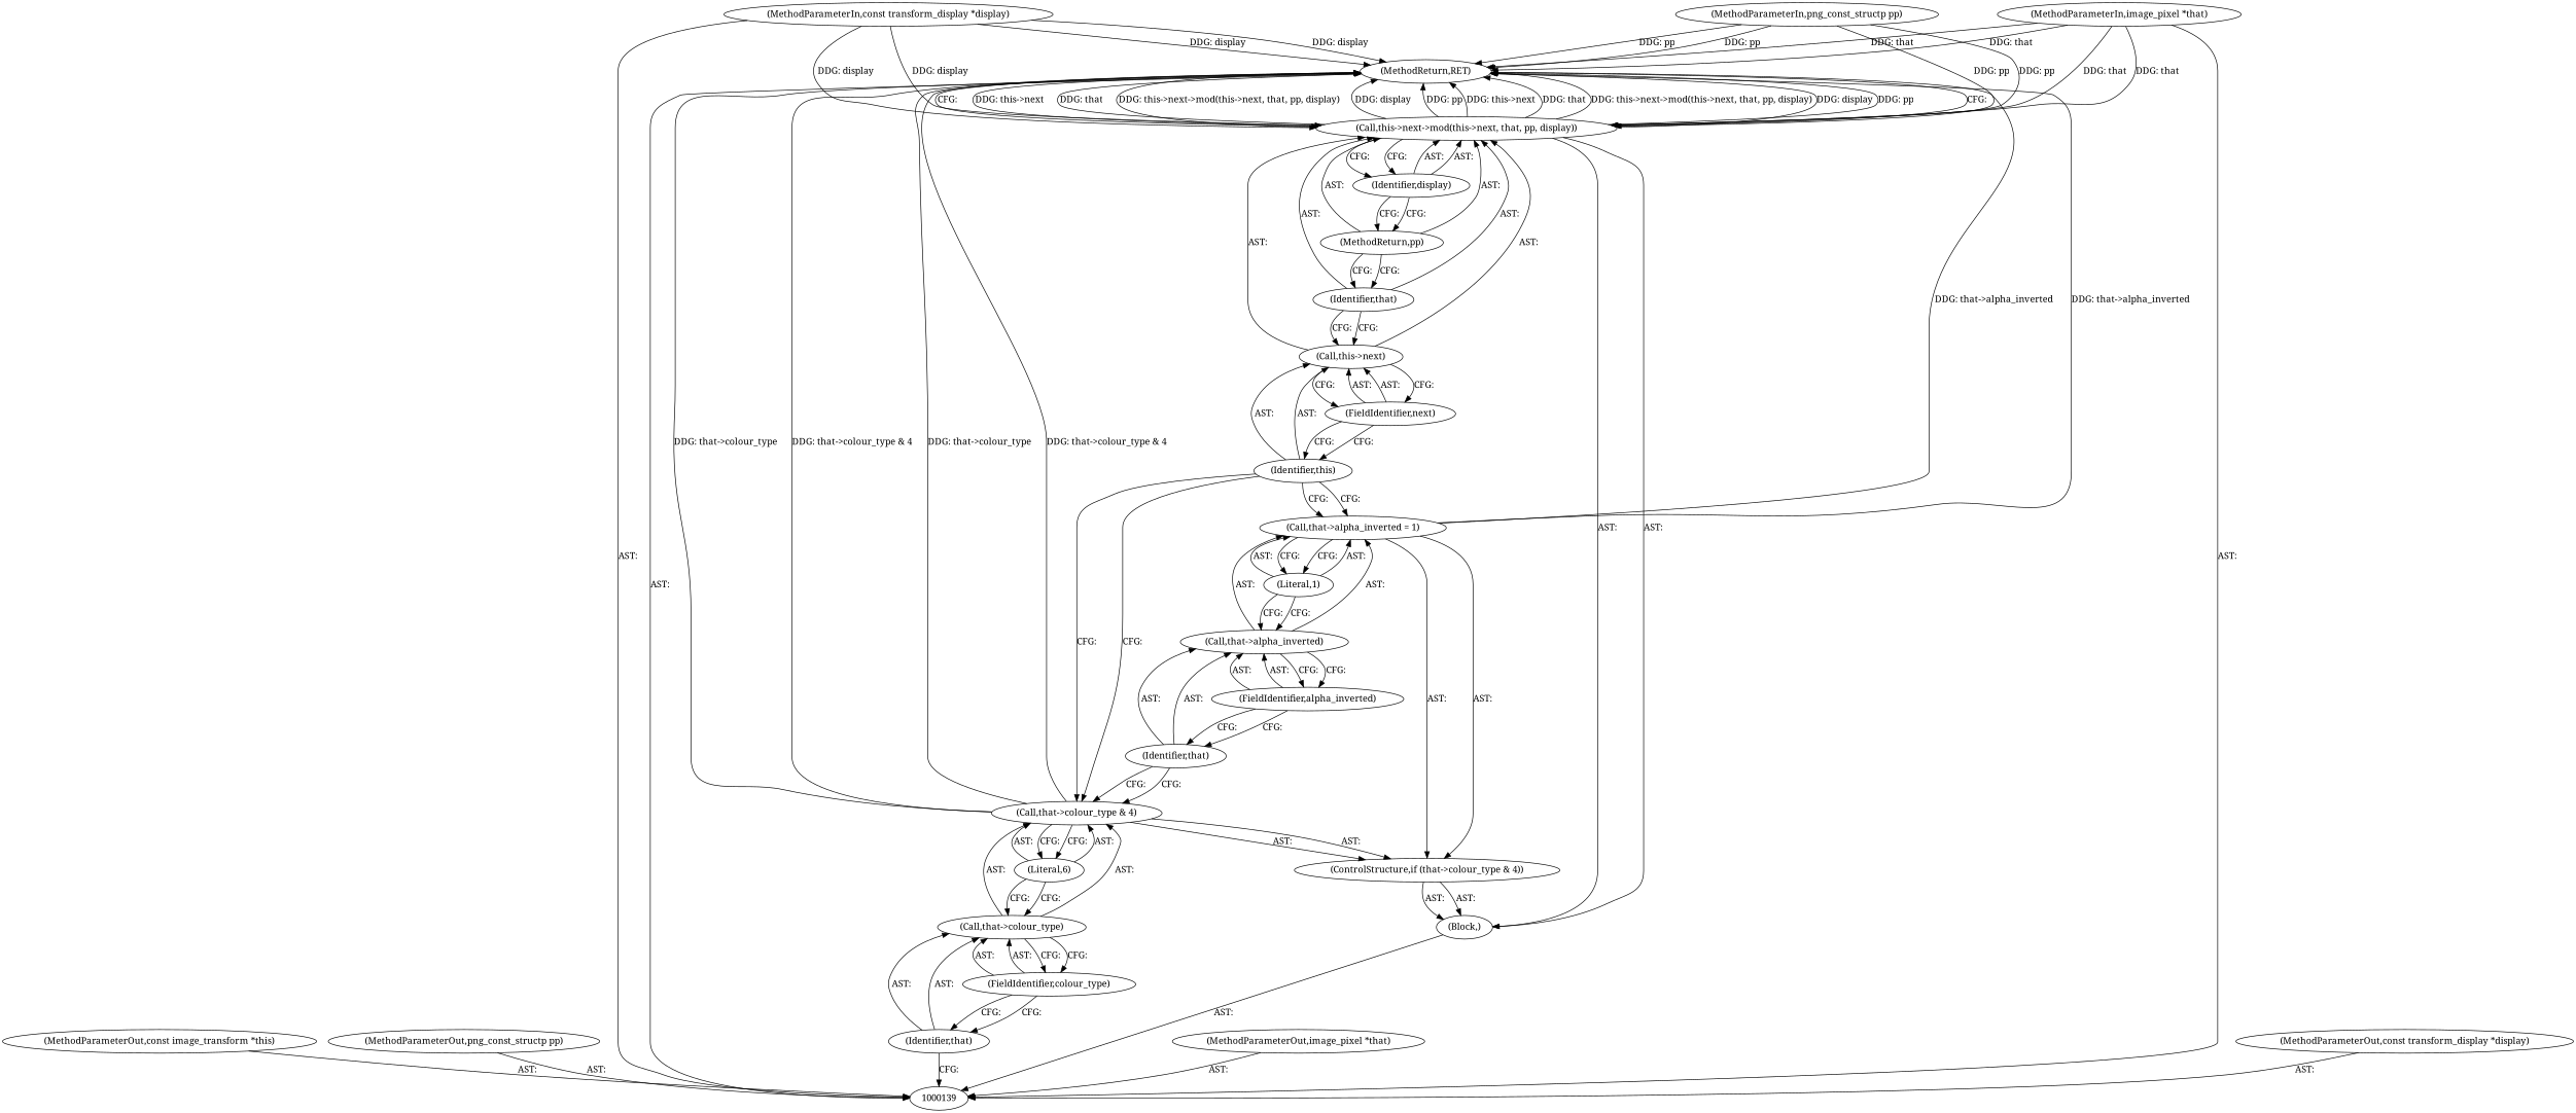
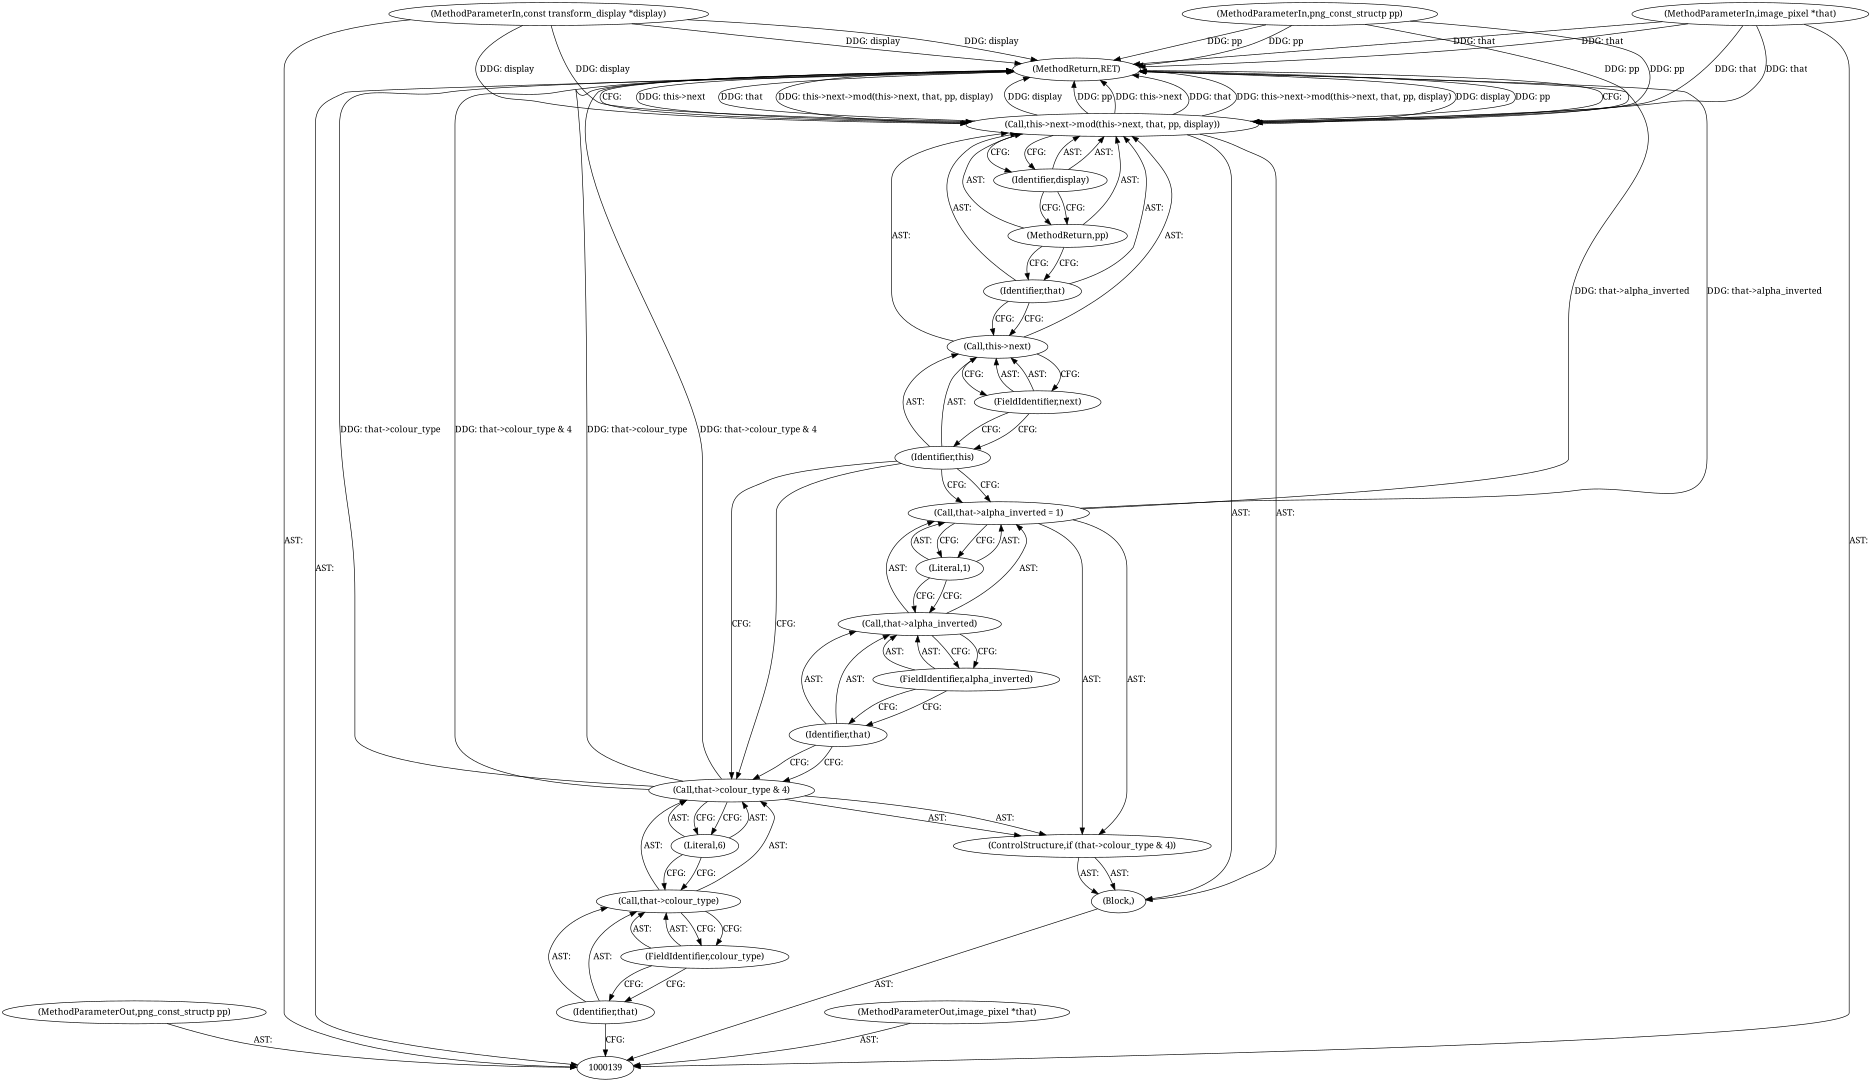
  digraph {
    fontname="Noto Serif"
    node [fontname="Noto Serif"]
    edge [fontname="Noto Serif"]
    n1 [label="(MethodReturn,RET)"]
    n2 [label="(Call,this->next->mod(this->next, that, pp, display))"]
    1000139
    n4 [label="(Block,)"]
    n5 [label="(Identifier,display)"]
-   n6 [label="(MethodParameterOut,const image_transform *this)"]
    n7 [label="(MethodParameterIn,png_const_structp pp)"]
    n8 [label="(MethodParameterOut,png_const_structp pp)"]
    n9 [label="(MethodParameterIn,image_pixel *that)"]
    n10 [label="(MethodParameterOut,image_pixel *that)"]
    n11 [label="(MethodParameterIn,const transform_display *display)"]
-   n12 [label="(MethodParameterOut,const transform_display *display)"]
    n13 [label="(FieldIdentifier,colour_type)"]
    n14 [label="(Call,that->colour_type)"]
    n15 [label="(Identifier,that)"]
    n16 [label="(Call,that->colour_type & 4)"]
    n17 [label="(Literal,6)"]
    n18 [label="(ControlStructure,if (that->colour_type & 4))"]
    n19 [label="(FieldIdentifier,alpha_inverted)"]
    n20 [label="(Call,that->alpha_inverted)"]
    n21 [label="(Identifier,that)"]
    n22 [label="(Call,that->alpha_inverted = 1)"]
    n23 [label="(Literal,1)"]
    n24 [label="(Call,this->next)"]
    n25 [label="(FieldIdentifier,next)"]
    n26 [label="(Identifier,this)"]
    n27 [label="(MethodReturn,pp)"]
    n28 [label="(Identifier,that)"]
    n1 -> n2 [label="CFG: "]
    n1 -> n2 [label="CFG: "]
    n1 -> 1000139 [label="AST: "]
    n2 -> n1 [label="DDG: this->next"]
    n2 -> n1 [label="DDG: that"]
    n2 -> n1 [label="DDG: this->next->mod(this->next, that, pp, display)"]
    n2 -> n1 [label="DDG: display"]
    n2 -> n1 [label="DDG: pp"]
    n2 -> n1 [label="DDG: this->next"]
    n2 -> n1 [label="DDG: that"]
    n2 -> n1 [label="DDG: this->next->mod(this->next, that, pp, display)"]
    n2 -> n1 [label="DDG: display"]
    n2 -> n1 [label="DDG: pp"]
    n2 -> n4 [label="AST: "]
    n2 -> n4 [label="AST: "]
    n2 -> n5 [label="CFG: "]
    n2 -> n5 [label="CFG: "]
    n4 -> 1000139 [label="AST: "]
    n5 -> n2 [label="AST: "]
    n5 -> n2 [label="AST: "]
    n5 -> n27 [label="CFG: "]
    n5 -> n27 [label="CFG: "]
-   n6 -> 1000139 [label="AST: "]
    n7 -> n1 [label="DDG: pp"]
    n7 -> n1 [label="DDG: pp"]
    n7 -> n2 [label="DDG: pp"]
    n7 -> n2 [label="DDG: pp"]
    n8 -> 1000139 [label="AST: "]
    n9 -> n1 [label="DDG: that"]
    n9 -> n1 [label="DDG: that"]
    n9 -> n2 [label="DDG: that"]
    n9 -> n2 [label="DDG: that"]
    n9 -> 1000139 [label="AST: "]
    n10 -> 1000139 [label="AST: "]
    n11 -> n1 [label="DDG: display"]
    n11 -> n1 [label="DDG: display"]
    n11 -> n2 [label="DDG: display"]
    n11 -> n2 [label="DDG: display"]
    n11 -> 1000139 [label="AST: "]
-   n12 -> 1000139 [label="AST: "]
    n13 -> n14 [label="AST: "]
    n13 -> n14 [label="AST: "]
    n13 -> n15 [label="CFG: "]
    n13 -> n15 [label="CFG: "]
    n14 -> n13 [label="CFG: "]
    n14 -> n13 [label="CFG: "]
    n14 -> n16 [label="AST: "]
    n14 -> n16 [label="AST: "]
    n15 -> 1000139 [label="CFG: "]
    n15 -> n14 [label="AST: "]
    n15 -> n14 [label="AST: "]
    n16 -> n1 [label="DDG: that->colour_type & 4"]
    n16 -> n1 [label="DDG: that->colour_type"]
    n16 -> n1 [label="DDG: that->colour_type & 4"]
    n16 -> n1 [label="DDG: that->colour_type"]
    n16 -> n17 [label="CFG: "]
    n16 -> n17 [label="CFG: "]
    n16 -> n18 [label="AST: "]
    n16 -> n18 [label="AST: "]
    n17 -> n14 [label="CFG: "]
    n17 -> n14 [label="CFG: "]
    n17 -> n16 [label="AST: "]
    n17 -> n16 [label="AST: "]
    n18 -> n4 [label="AST: "]
    n18 -> n4 [label="AST: "]
    n19 -> n20 [label="AST: "]
    n19 -> n20 [label="AST: "]
    n19 -> n21 [label="CFG: "]
    n19 -> n21 [label="CFG: "]
    n20 -> n19 [label="CFG: "]
    n20 -> n19 [label="CFG: "]
    n20 -> n22 [label="AST: "]
    n20 -> n22 [label="AST: "]
    n21 -> n16 [label="CFG: "]
    n21 -> n16 [label="CFG: "]
    n21 -> n20 [label="AST: "]
    n21 -> n20 [label="AST: "]
    n22 -> n1 [label="DDG: that->alpha_inverted"]
    n22 -> n1 [label="DDG: that->alpha_inverted"]
    n22 -> n18 [label="AST: "]
    n22 -> n18 [label="AST: "]
    n22 -> n23 [label="CFG: "]
    n22 -> n23 [label="CFG: "]
    n23 -> n20 [label="CFG: "]
    n23 -> n20 [label="CFG: "]
    n23 -> n22 [label="AST: "]
    n23 -> n22 [label="AST: "]
    n24 -> n2 [label="AST: "]
    n24 -> n2 [label="AST: "]
    n24 -> n25 [label="CFG: "]
    n24 -> n25 [label="CFG: "]
    n25 -> n24 [label="AST: "]
    n25 -> n24 [label="AST: "]
    n25 -> n26 [label="CFG: "]
    n25 -> n26 [label="CFG: "]
    n26 -> n16 [label="CFG: "]
    n26 -> n16 [label="CFG: "]
    n26 -> n22 [label="CFG: "]
    n26 -> n22 [label="CFG: "]
    n26 -> n24 [label="AST: "]
    n26 -> n24 [label="AST: "]
    n27 -> n2 [label="AST: "]
    n27 -> n2 [label="AST: "]
    n27 -> n28 [label="CFG: "]
    n27 -> n28 [label="CFG: "]
    n28 -> n2 [label="AST: "]
    n28 -> n2 [label="AST: "]
    n28 -> n24 [label="CFG: "]
    n28 -> n24 [label="CFG: "]
  }
